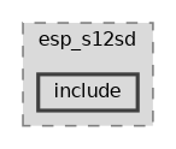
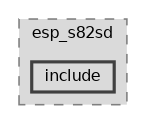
  digraph {
    compound=true
    n1 [color=grey25 fillcolor="#dadada" fontname=Helvetica fontsize=10 height=0.2 label=include shape=box style="filled,bold" width=0.4]
    subgraph cluster_1 {
      bgcolor="#dadada"
      fontname=Helvetica
      fontsize=10
-     label=esp_s12sd
+     label=esp_s82sd
      pencolor=grey50
      style="filled,dashed"
      n1
    }
  }
